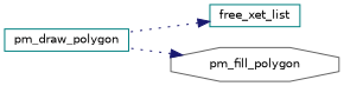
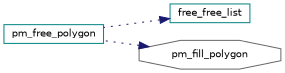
  digraph {
    rankdir=RL
    node [color=teal fillcolor=white fontname=Helvetica fontsize=10 shape=box style=filled]
    edge [color=midnightblue dir=back fontname=Helvetica fontsize=10 labelfontname=Helvetica labelfontsize=10 style=dotted]
-   n1 [fontcolor=black height=0.2 label=free_xet_list width=0.4]
-   n2 [height=0.2 label=pm_draw_polygon width=0.4]
+   n1 [fontcolor=black height=0.2 label=free_free_list width=0.4]
+   n2 [height=0.2 label=pm_free_polygon width=0.4]
    n3 [color=gray40 height=0.2 label=pm_fill_polygon shape=octagon width=0.4]
    n1 -> n2
    n3 -> n2
  }
